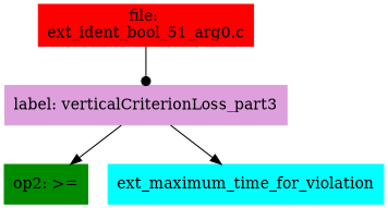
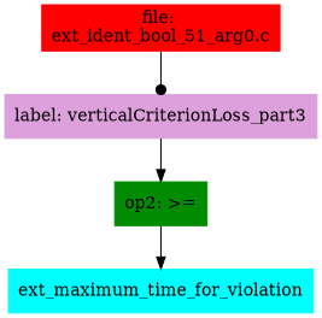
  digraph {
    node [shape=box style=filled]
    edge [arrowhead=normal]
    n1 [color=red label="file: \next_ident_bool_51_arg0.c"]
    n2 [color=plum label="label: verticalCriterionLoss_part3"]
    n3 [color=green4 label="op2: >="]
    n4 [color=cyan1 label=ext_maximum_time_for_violation]
    n1 -> n2 [arrowhead=dot]
    n2 -> n3
-   n2 -> n4
+   n3 -> n4
  }
